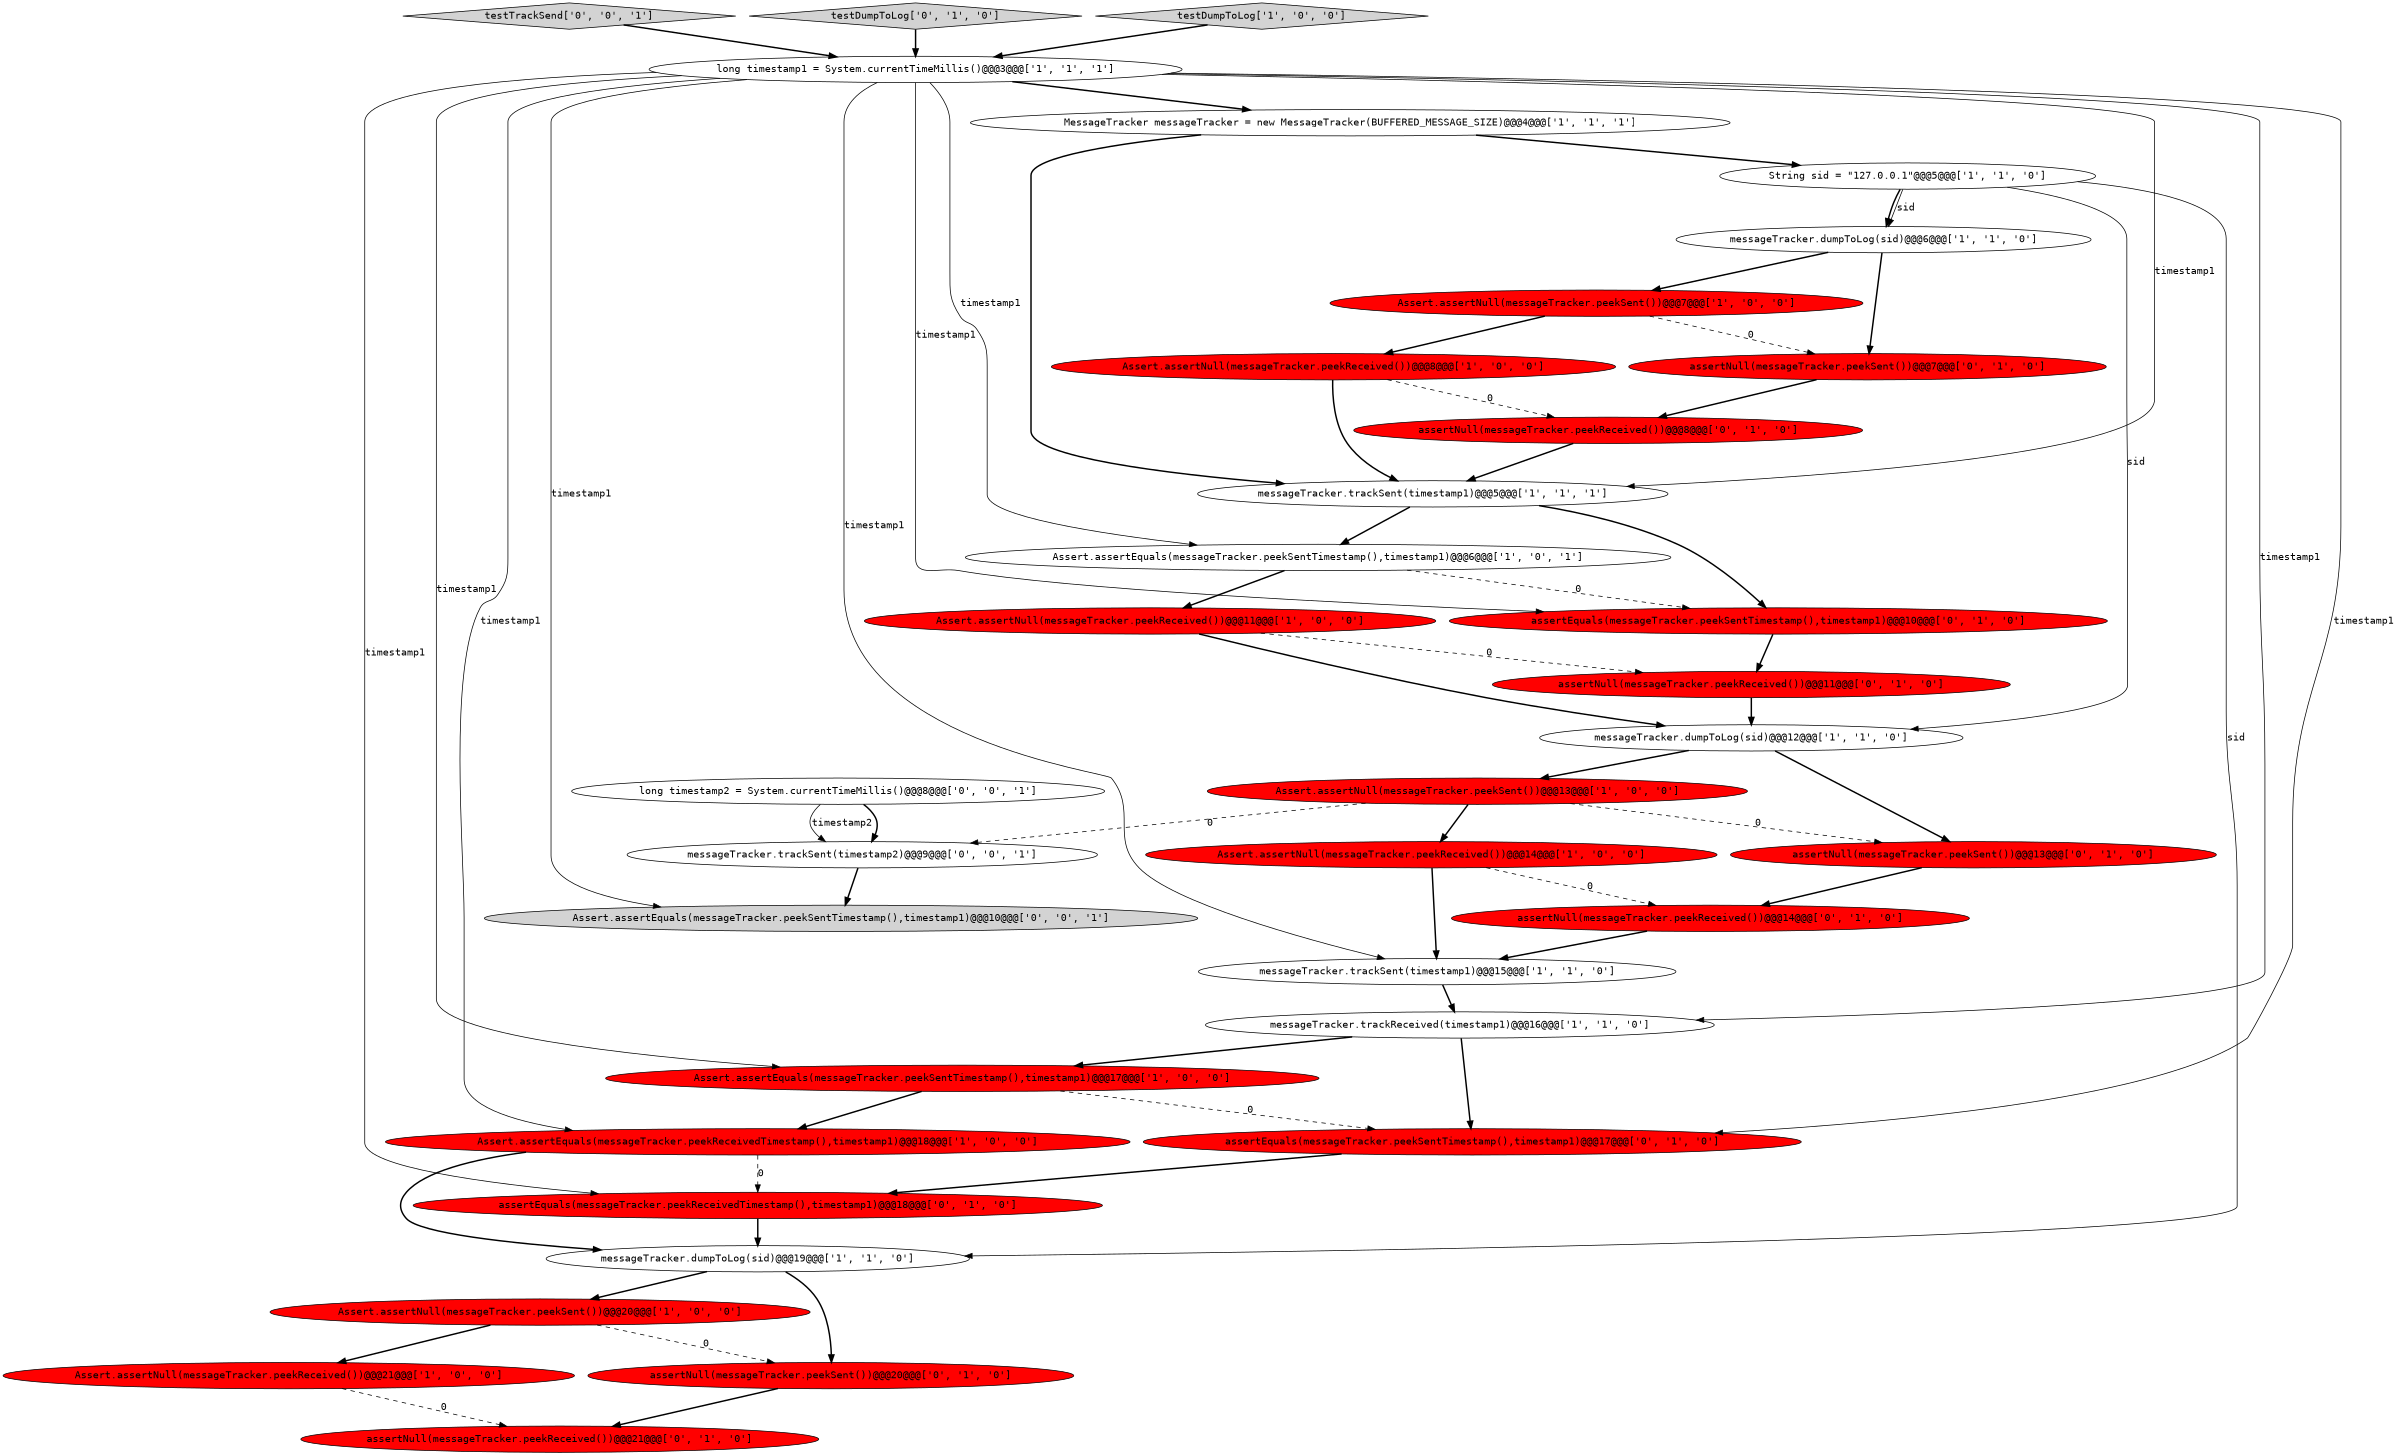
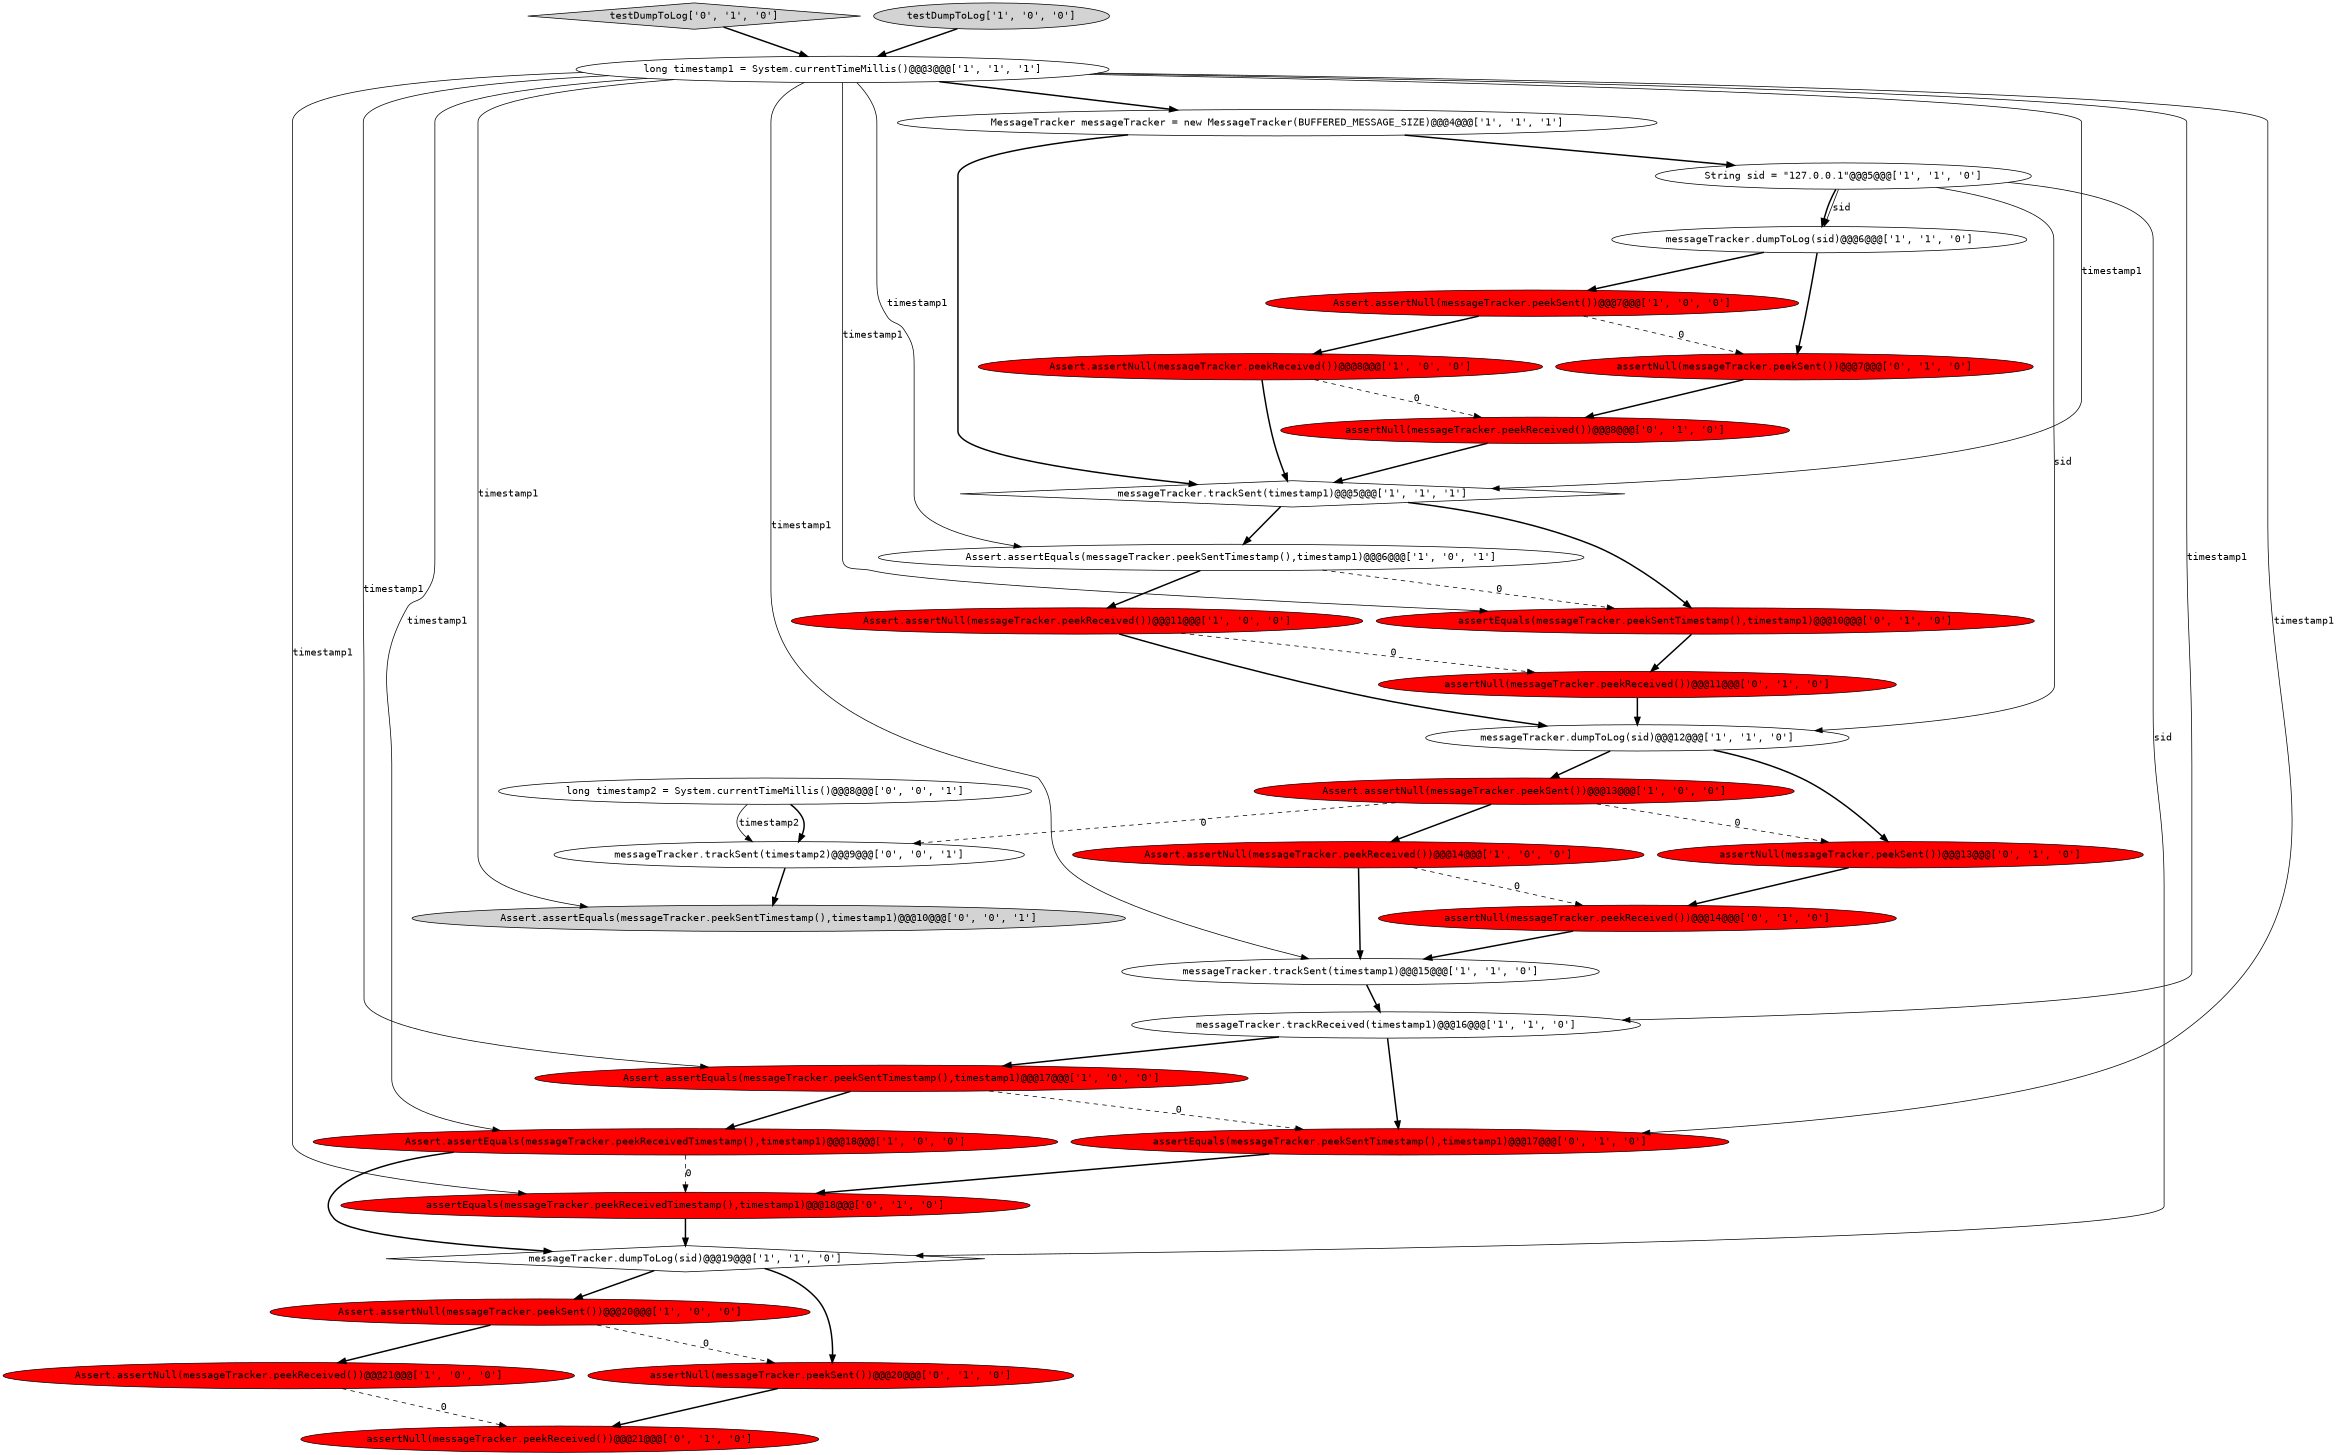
  digraph {
    fontname="DejaVu Sans Mono"
    node [fillcolor=red fontname="DejaVu Sans Mono" shape=ellipse style=filled]
    edge [fontname="DejaVu Sans Mono" style=bold]
    n1 [fillcolor=white label="messageTracker.trackReceived(timestamp1)@@@16@@@['1', '1', '0']"]
    n2 [label="assertEquals(messageTracker.peekSentTimestamp(),timestamp1)@@@17@@@['0', '1', '0']"]
    n3 [label="Assert.assertEquals(messageTracker.peekSentTimestamp(),timestamp1)@@@17@@@['1', '0', '0']"]
    n4 [label="assertEquals(messageTracker.peekReceivedTimestamp(),timestamp1)@@@18@@@['0', '1', '0']"]
    n5 [label="Assert.assertEquals(messageTracker.peekReceivedTimestamp(),timestamp1)@@@18@@@['1', '0', '0']"]
    n6 [label="assertNull(messageTracker.peekReceived())@@@14@@@['0', '1', '0']"]
    n7 [fillcolor=white label="messageTracker.trackSent(timestamp1)@@@15@@@['1', '1', '0']"]
    n8 [label="Assert.assertNull(messageTracker.peekSent())@@@7@@@['1', '0', '0']"]
    n9 [label="Assert.assertNull(messageTracker.peekReceived())@@@8@@@['1', '0', '0']"]
    n10 [label="assertNull(messageTracker.peekSent())@@@7@@@['0', '1', '0']"]
-   n11 [fillcolor=white label="messageTracker.trackSent(timestamp1)@@@5@@@['1', '1', '1']"]
+   n11 [fillcolor=white label="messageTracker.trackSent(timestamp1)@@@5@@@['1', '1', '1']" shape=diamond]
    n12 [label="assertNull(messageTracker.peekReceived())@@@8@@@['0', '1', '0']"]
-   n13 [fillcolor=white label="messageTracker.dumpToLog(sid)@@@19@@@['1', '1', '0']"]
+   n13 [fillcolor=white label="messageTracker.dumpToLog(sid)@@@19@@@['1', '1', '0']" shape=diamond]
    n14 [label="Assert.assertNull(messageTracker.peekSent())@@@20@@@['1', '0', '0']"]
    n15 [label="assertNull(messageTracker.peekSent())@@@20@@@['0', '1', '0']"]
    n16 [label="Assert.assertNull(messageTracker.peekReceived())@@@21@@@['1', '0', '0']"]
    n17 [label="assertNull(messageTracker.peekReceived())@@@21@@@['0', '1', '0']"]
    n18 [fillcolor=white label="messageTracker.trackSent(timestamp2)@@@9@@@['0', '0', '1']"]
    n19 [fillcolor=lightgray label="Assert.assertEquals(messageTracker.peekSentTimestamp(),timestamp1)@@@10@@@['0', '0', '1']"]
    n20 [fillcolor=white label="MessageTracker messageTracker = new MessageTracker(BUFFERED_MESSAGE_SIZE)@@@4@@@['1', '1', '1']"]
    n21 [fillcolor=white label="String sid = \"127.0.0.1\"@@@5@@@['1', '1', '0']"]
    n22 [fillcolor=white label="messageTracker.dumpToLog(sid)@@@12@@@['1', '1', '0']"]
    n23 [fillcolor=white label="messageTracker.dumpToLog(sid)@@@6@@@['1', '1', '0']"]
    n24 [fillcolor=white label="Assert.assertEquals(messageTracker.peekSentTimestamp(),timestamp1)@@@6@@@['1', '0', '1']"]
    n25 [label="assertEquals(messageTracker.peekSentTimestamp(),timestamp1)@@@10@@@['0', '1', '0']"]
-   n26 [fillcolor=lightgray label="testTrackSend['0', '0', '1']" shape=diamond]
    n27 [fillcolor=white label="long timestamp1 = System.currentTimeMillis()@@@3@@@['1', '1', '1']"]
    n28 [label="Assert.assertNull(messageTracker.peekReceived())@@@11@@@['1', '0', '0']"]
    n29 [label="assertNull(messageTracker.peekReceived())@@@11@@@['0', '1', '0']"]
    n30 [label="Assert.assertNull(messageTracker.peekSent())@@@13@@@['1', '0', '0']"]
    n31 [label="assertNull(messageTracker.peekSent())@@@13@@@['0', '1', '0']"]
    n32 [fillcolor=white label="long timestamp2 = System.currentTimeMillis()@@@8@@@['0', '0', '1']"]
    n33 [fillcolor=lightgray label="testDumpToLog['0', '1', '0']" shape=diamond]
-   n34 [fillcolor=lightgray label="testDumpToLog['1', '0', '0']" shape=diamond]
+   n34 [fillcolor=lightgray label="testDumpToLog['1', '0', '0']"]
    n35 [label="Assert.assertNull(messageTracker.peekReceived())@@@14@@@['1', '0', '0']"]
    n1 -> n2
    n1 -> n3
    n2 -> n4
    n3 -> n2 [label=0 style=dashed]
    n3 -> n5
    n4 -> n13
    n5 -> n4 [label=0 style=dashed]
    n5 -> n13
    n6 -> n7
    n7 -> n1
    n8 -> n9
    n8 -> n10 [label=0 style=dashed]
    n9 -> n11
    n9 -> n12 [label=0 style=dashed]
    n10 -> n12
    n11 -> n24
    n11 -> n25
    n12 -> n11
    n13 -> n14
    n13 -> n15
    n14 -> n15 [label=0 style=dashed]
    n14 -> n16
    n15 -> n17
    n16 -> n17 [label=0 style=dashed]
    n18 -> n19
    n20 -> n11
    n20 -> n21
    n21 -> n13 [label=sid style=solid]
    n21 -> n22 [label=sid style=solid]
    n21 -> n23 [label=sid style=solid]
    n21 -> n23
    n22 -> n30
    n22 -> n31
    n23 -> n8
    n23 -> n10
    n24 -> n25 [label=0 style=dashed]
    n24 -> n28
    n25 -> n29
-   n26 -> n27
    n27 -> n1 [label=timestamp1 style=solid]
    n27 -> n2 [label=timestamp1 style=solid]
    n27 -> n3 [label=timestamp1 style=solid]
    n27 -> n4 [label=timestamp1 style=solid]
    n27 -> n5 [label=timestamp1 style=solid]
    n27 -> n7 [label=timestamp1 style=solid]
    n27 -> n11 [label=timestamp1 style=solid]
    n27 -> n19 [label=timestamp1 style=solid]
    n27 -> n20
    n27 -> n24 [label=timestamp1 style=solid]
    n27 -> n25 [label=timestamp1 style=solid]
    n28 -> n22
    n28 -> n29 [label=0 style=dashed]
    n29 -> n22
    n30 -> n18 [label=0 style=dashed]
    n30 -> n31 [label=0 style=dashed]
    n30 -> n35
    n31 -> n6
    n32 -> n18
    n32 -> n18 [label=timestamp2 style=solid]
    n33 -> n27
    n34 -> n27
    n35 -> n6 [label=0 style=dashed]
    n35 -> n7
  }
